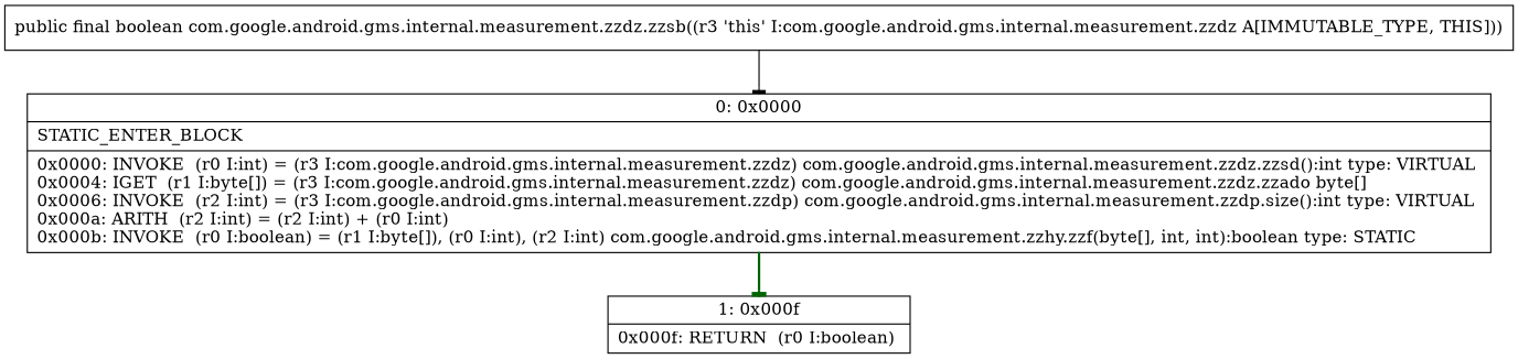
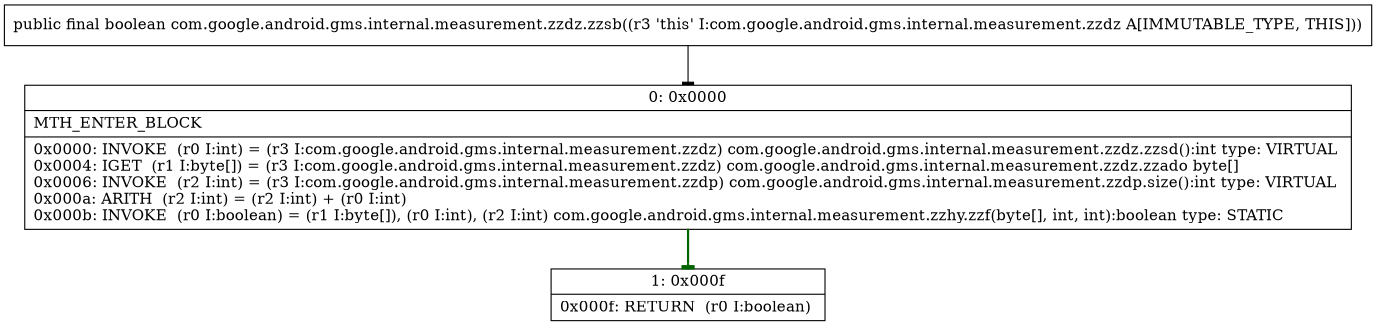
  digraph {
    node [shape=record]
    edge [arrowhead=tee]
-   n1 [label="{0\:\ 0x0000|STATIC_ENTER_BLOCK\l|0x0000: INVOKE  (r0 I:int) = (r3 I:com.google.android.gms.internal.measurement.zzdz) com.google.android.gms.internal.measurement.zzdz.zzsd():int type: VIRTUAL \l0x0004: IGET  (r1 I:byte[]) = (r3 I:com.google.android.gms.internal.measurement.zzdz) com.google.android.gms.internal.measurement.zzdz.zzado byte[] \l0x0006: INVOKE  (r2 I:int) = (r3 I:com.google.android.gms.internal.measurement.zzdp) com.google.android.gms.internal.measurement.zzdp.size():int type: VIRTUAL \l0x000a: ARITH  (r2 I:int) = (r2 I:int) + (r0 I:int) \l0x000b: INVOKE  (r0 I:boolean) = (r1 I:byte[]), (r0 I:int), (r2 I:int) com.google.android.gms.internal.measurement.zzhy.zzf(byte[], int, int):boolean type: STATIC \l}"]
+   n1 [label="{0\:\ 0x0000|MTH_ENTER_BLOCK\l|0x0000: INVOKE  (r0 I:int) = (r3 I:com.google.android.gms.internal.measurement.zzdz) com.google.android.gms.internal.measurement.zzdz.zzsd():int type: VIRTUAL \l0x0004: IGET  (r1 I:byte[]) = (r3 I:com.google.android.gms.internal.measurement.zzdz) com.google.android.gms.internal.measurement.zzdz.zzado byte[] \l0x0006: INVOKE  (r2 I:int) = (r3 I:com.google.android.gms.internal.measurement.zzdp) com.google.android.gms.internal.measurement.zzdp.size():int type: VIRTUAL \l0x000a: ARITH  (r2 I:int) = (r2 I:int) + (r0 I:int) \l0x000b: INVOKE  (r0 I:boolean) = (r1 I:byte[]), (r0 I:int), (r2 I:int) com.google.android.gms.internal.measurement.zzhy.zzf(byte[], int, int):boolean type: STATIC \l}"]
    n2 [label="{1\:\ 0x000f|0x000f: RETURN  (r0 I:boolean) \l}"]
    n3 [label="{public final boolean com.google.android.gms.internal.measurement.zzdz.zzsb((r3 'this' I:com.google.android.gms.internal.measurement.zzdz A[IMMUTABLE_TYPE, THIS])) }"]
    n1 -> n2 [color=darkgreen style=bold]
    n3 -> n1 [color=black style=solid]
  }
